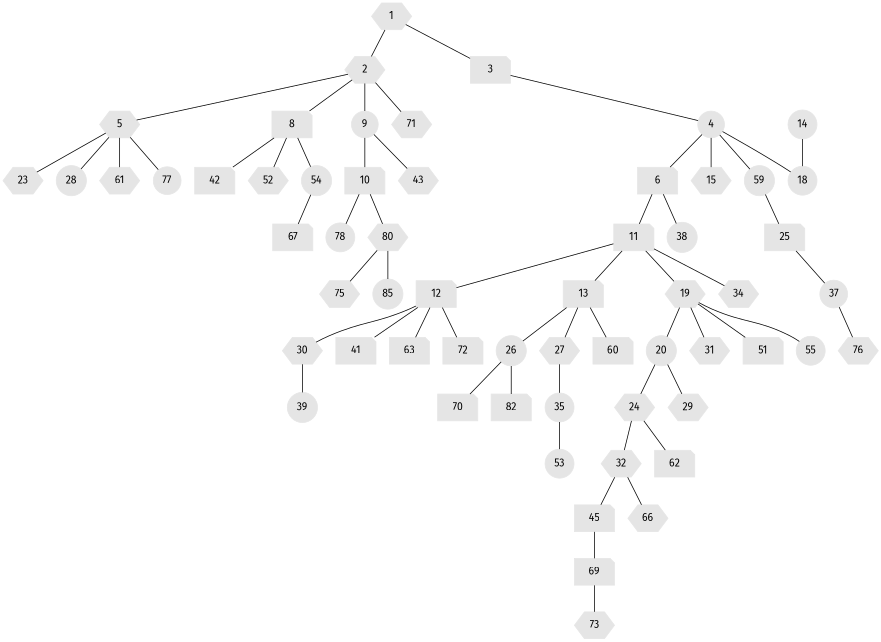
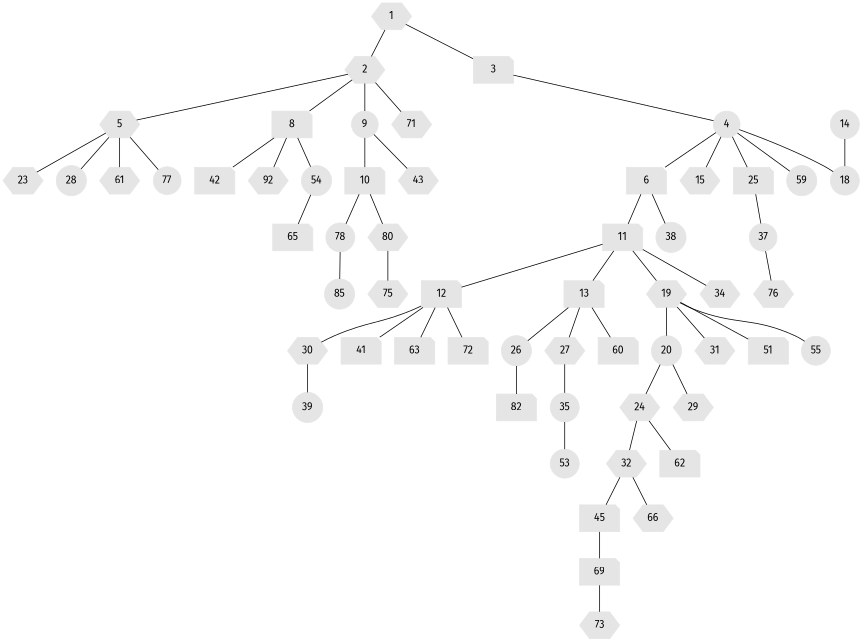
  graph {
    fontname="Fira Sans"
    node [color=gray90 fontname="Fira Sans" shape=hexagon style=filled]
    edge [fontname="Fira Sans"]
    2 [super="+33"]
    5 [super="+17"]
    8 [shape=note super="+48"]
    9 [shape=circle super="+16"]
    71
    1
    3 [shape=note super="+81"]
    4 [shape=circle super="+7"]
    23
    28 [shape=circle]
    61
    77 [shape=circle]
    42 [shape=note]
-   52
+   52 [label=92]
    54 [shape=circle]
    10 [shape=note super="+49"]
    43 [super="+50"]
    6 [shape=note]
    15
    25 [shape=note]
    59 [shape=circle]
    18 [shape=circle]
    11 [shape=note]
    38 [shape=circle super="+44"]
    14 [shape=circle super="+36"]
    37 [shape=circle]
    12 [shape=note super="+56"]
    13 [shape=note super="+67"]
    19 [super="+22"]
    34 [super="+57"]
-   65 [shape=note label=67]
+   65 [shape=note]
    78 [shape=circle]
    80
    75
    85 [shape=circle]
    30 [super="+47"]
    41 [shape=note]
    63 [shape=note]
    72 [shape=note super="+79"]
    26 [shape=circle]
    27 [super="+68"]
    60 [shape=note]
    20 [shape=circle]
    31 [super="+83"]
    51 [shape=note]
    55 [shape=circle]
    39 [shape=circle]
-   70 [shape=note]
    82 [shape=note]
    35 [shape=circle]
    24 [super="+40"]
    29 [super="+84"]
    32 [super="+46"]
    62 [shape=note]
    45 [shape=note super="+58"]
    66
    76
    53 [shape=circle super="+64"]
    69 [shape=note super="+74"]
    73
    2 -- 5
    2 -- 8
    2 -- 9
    2 -- 71
    5 -- 23
    5 -- 28
    5 -- 61
    5 -- 77
    8 -- 42
    8 -- 52
    8 -- 54
    9 -- 10
    9 -- 43
    1 -- 2
    1 -- 3
    3 -- 4
    4 -- 6
    4 -- 15
-   59 -- 25
+   4 -- 25
    4 -- 59
    4 -- 18
    54 -- 65
    10 -- 78
    10 -- 80
    6 -- 11
    6 -- 38
    25 -- 37
    11 -- 12
    11 -- 13
    11 -- 19
    11 -- 34
    14 -- 18
    37 -- 76
    12 -- 30
    12 -- 41
    12 -- 63
    12 -- 72
    13 -- 26
    13 -- 27
    13 -- 60
    19 -- 20
    19 -- 31
    19 -- 51
    19 -- 55
    80 -- 75
-   80 -- 85
+   78 -- 85
    30 -- 39
-   26 -- 70
    26 -- 82
    27 -- 35
    20 -- 24
    20 -- 29
    35 -- 53
    24 -- 32
    24 -- 62
    32 -- 45
    32 -- 66
    45 -- 69
    69 -- 73
  }
